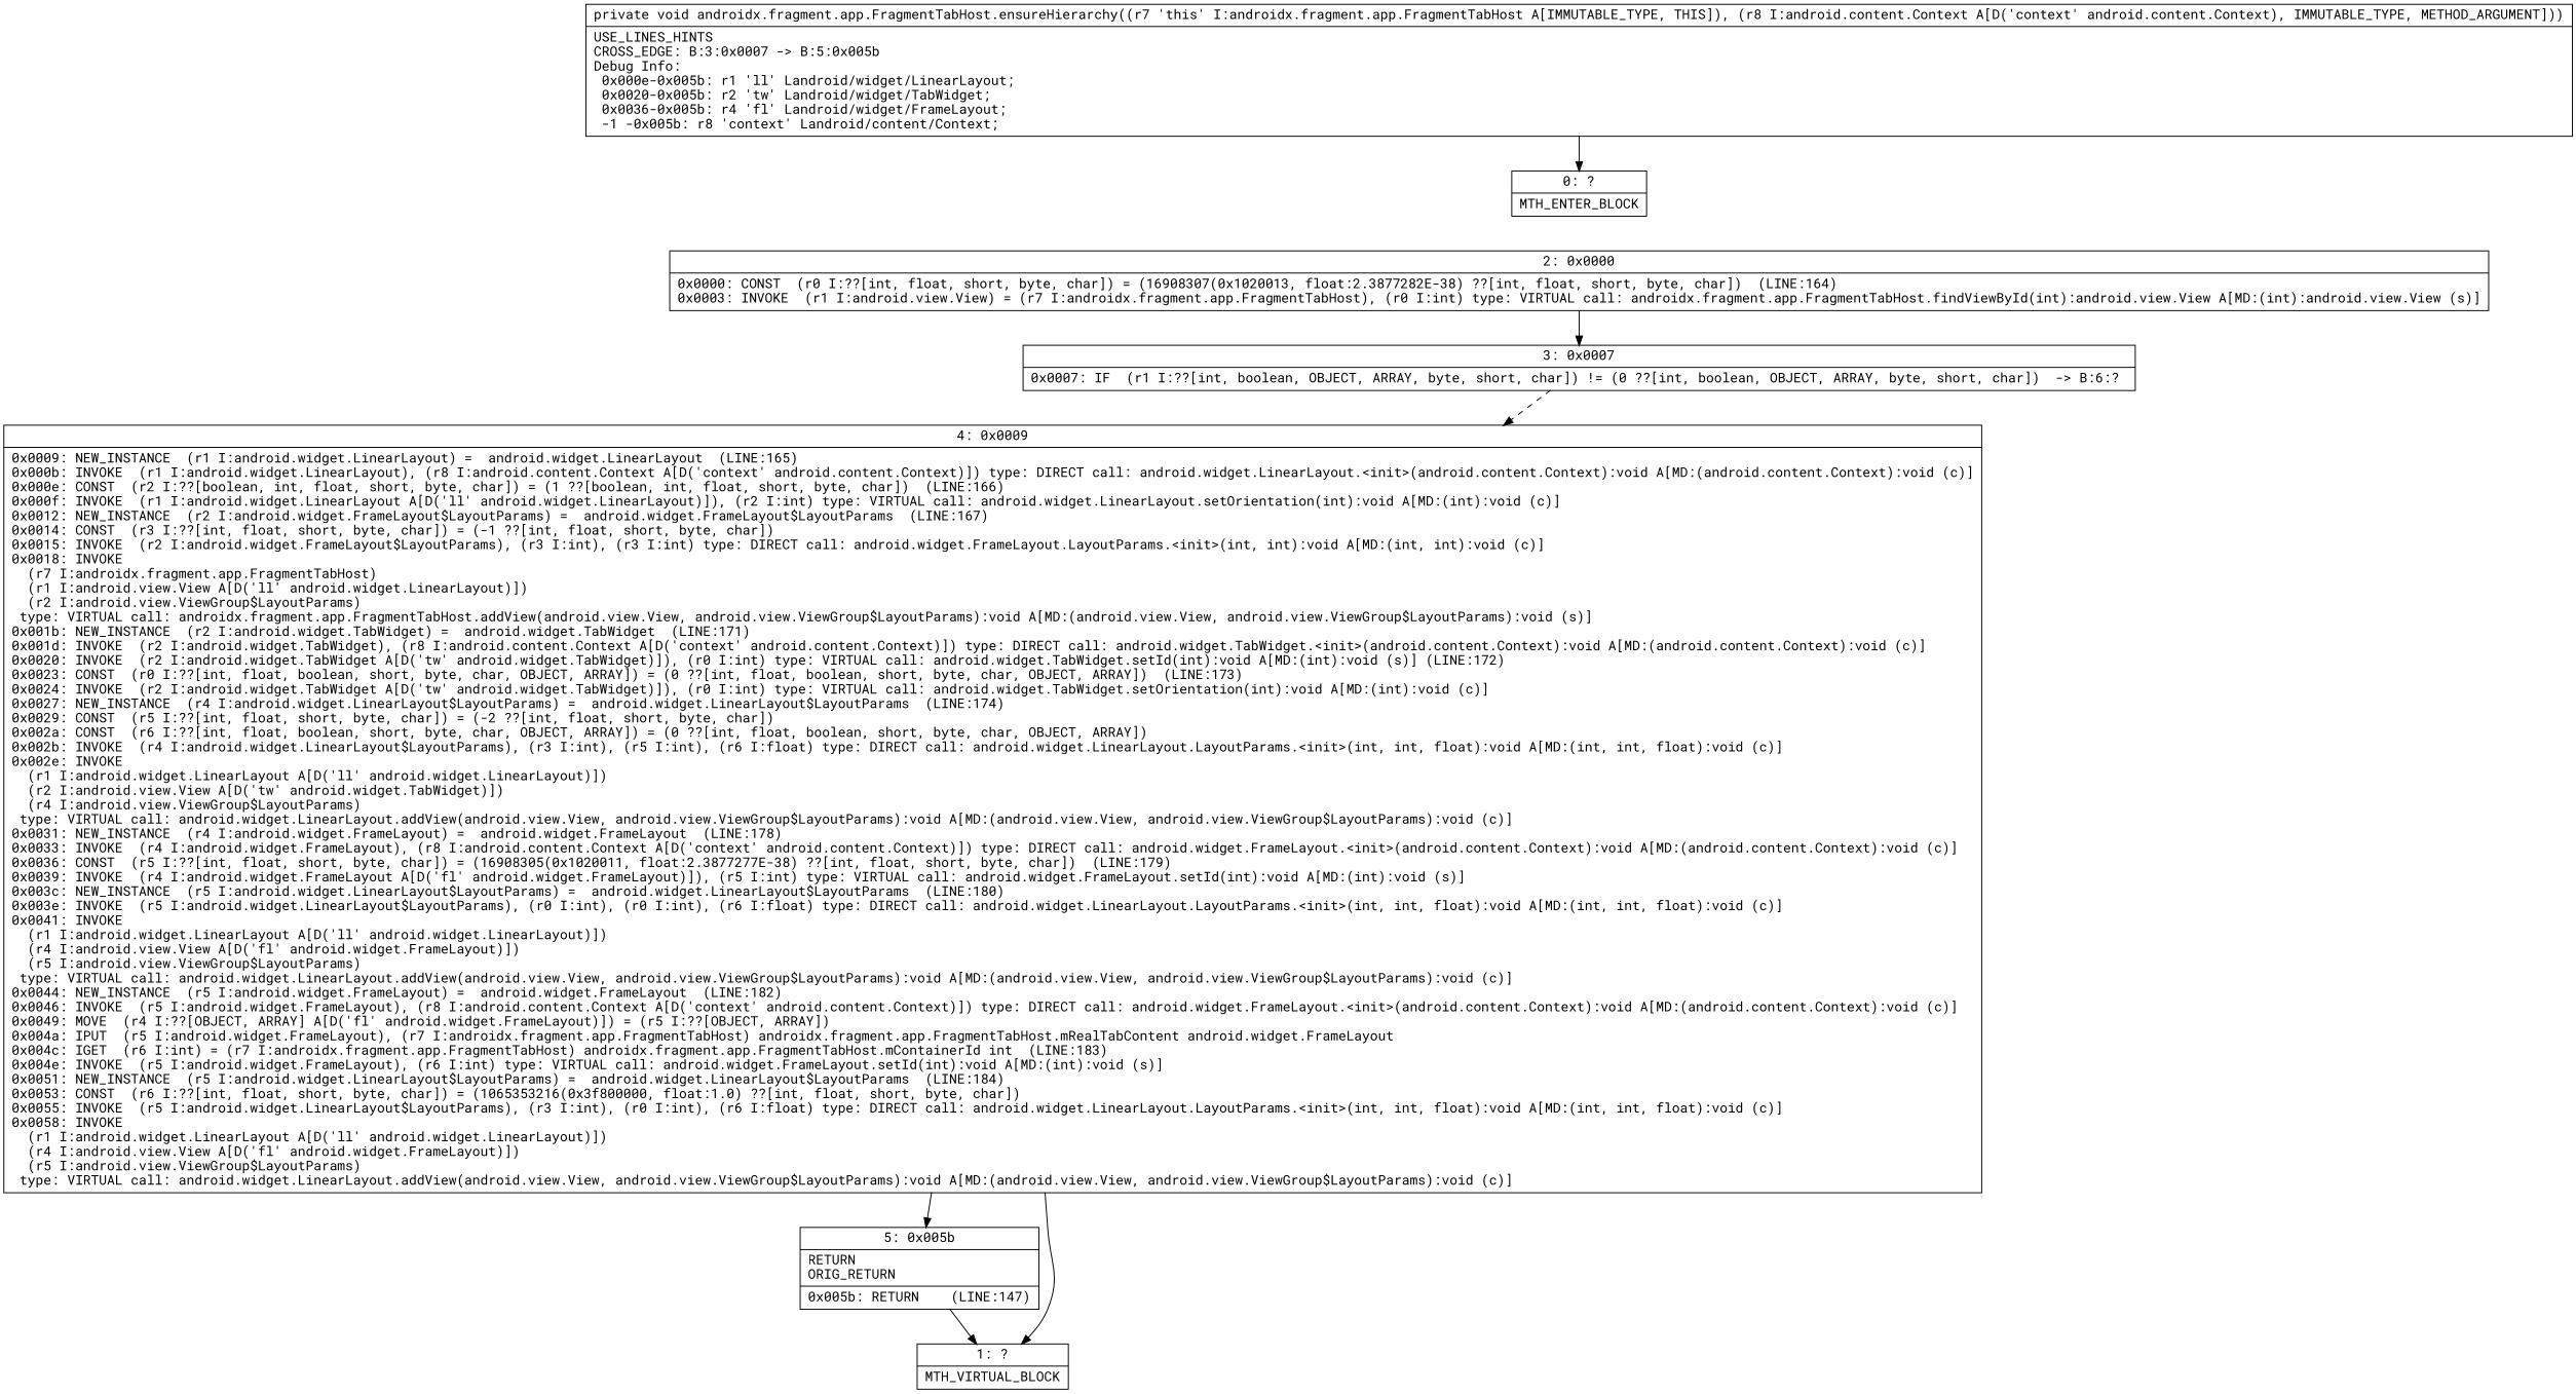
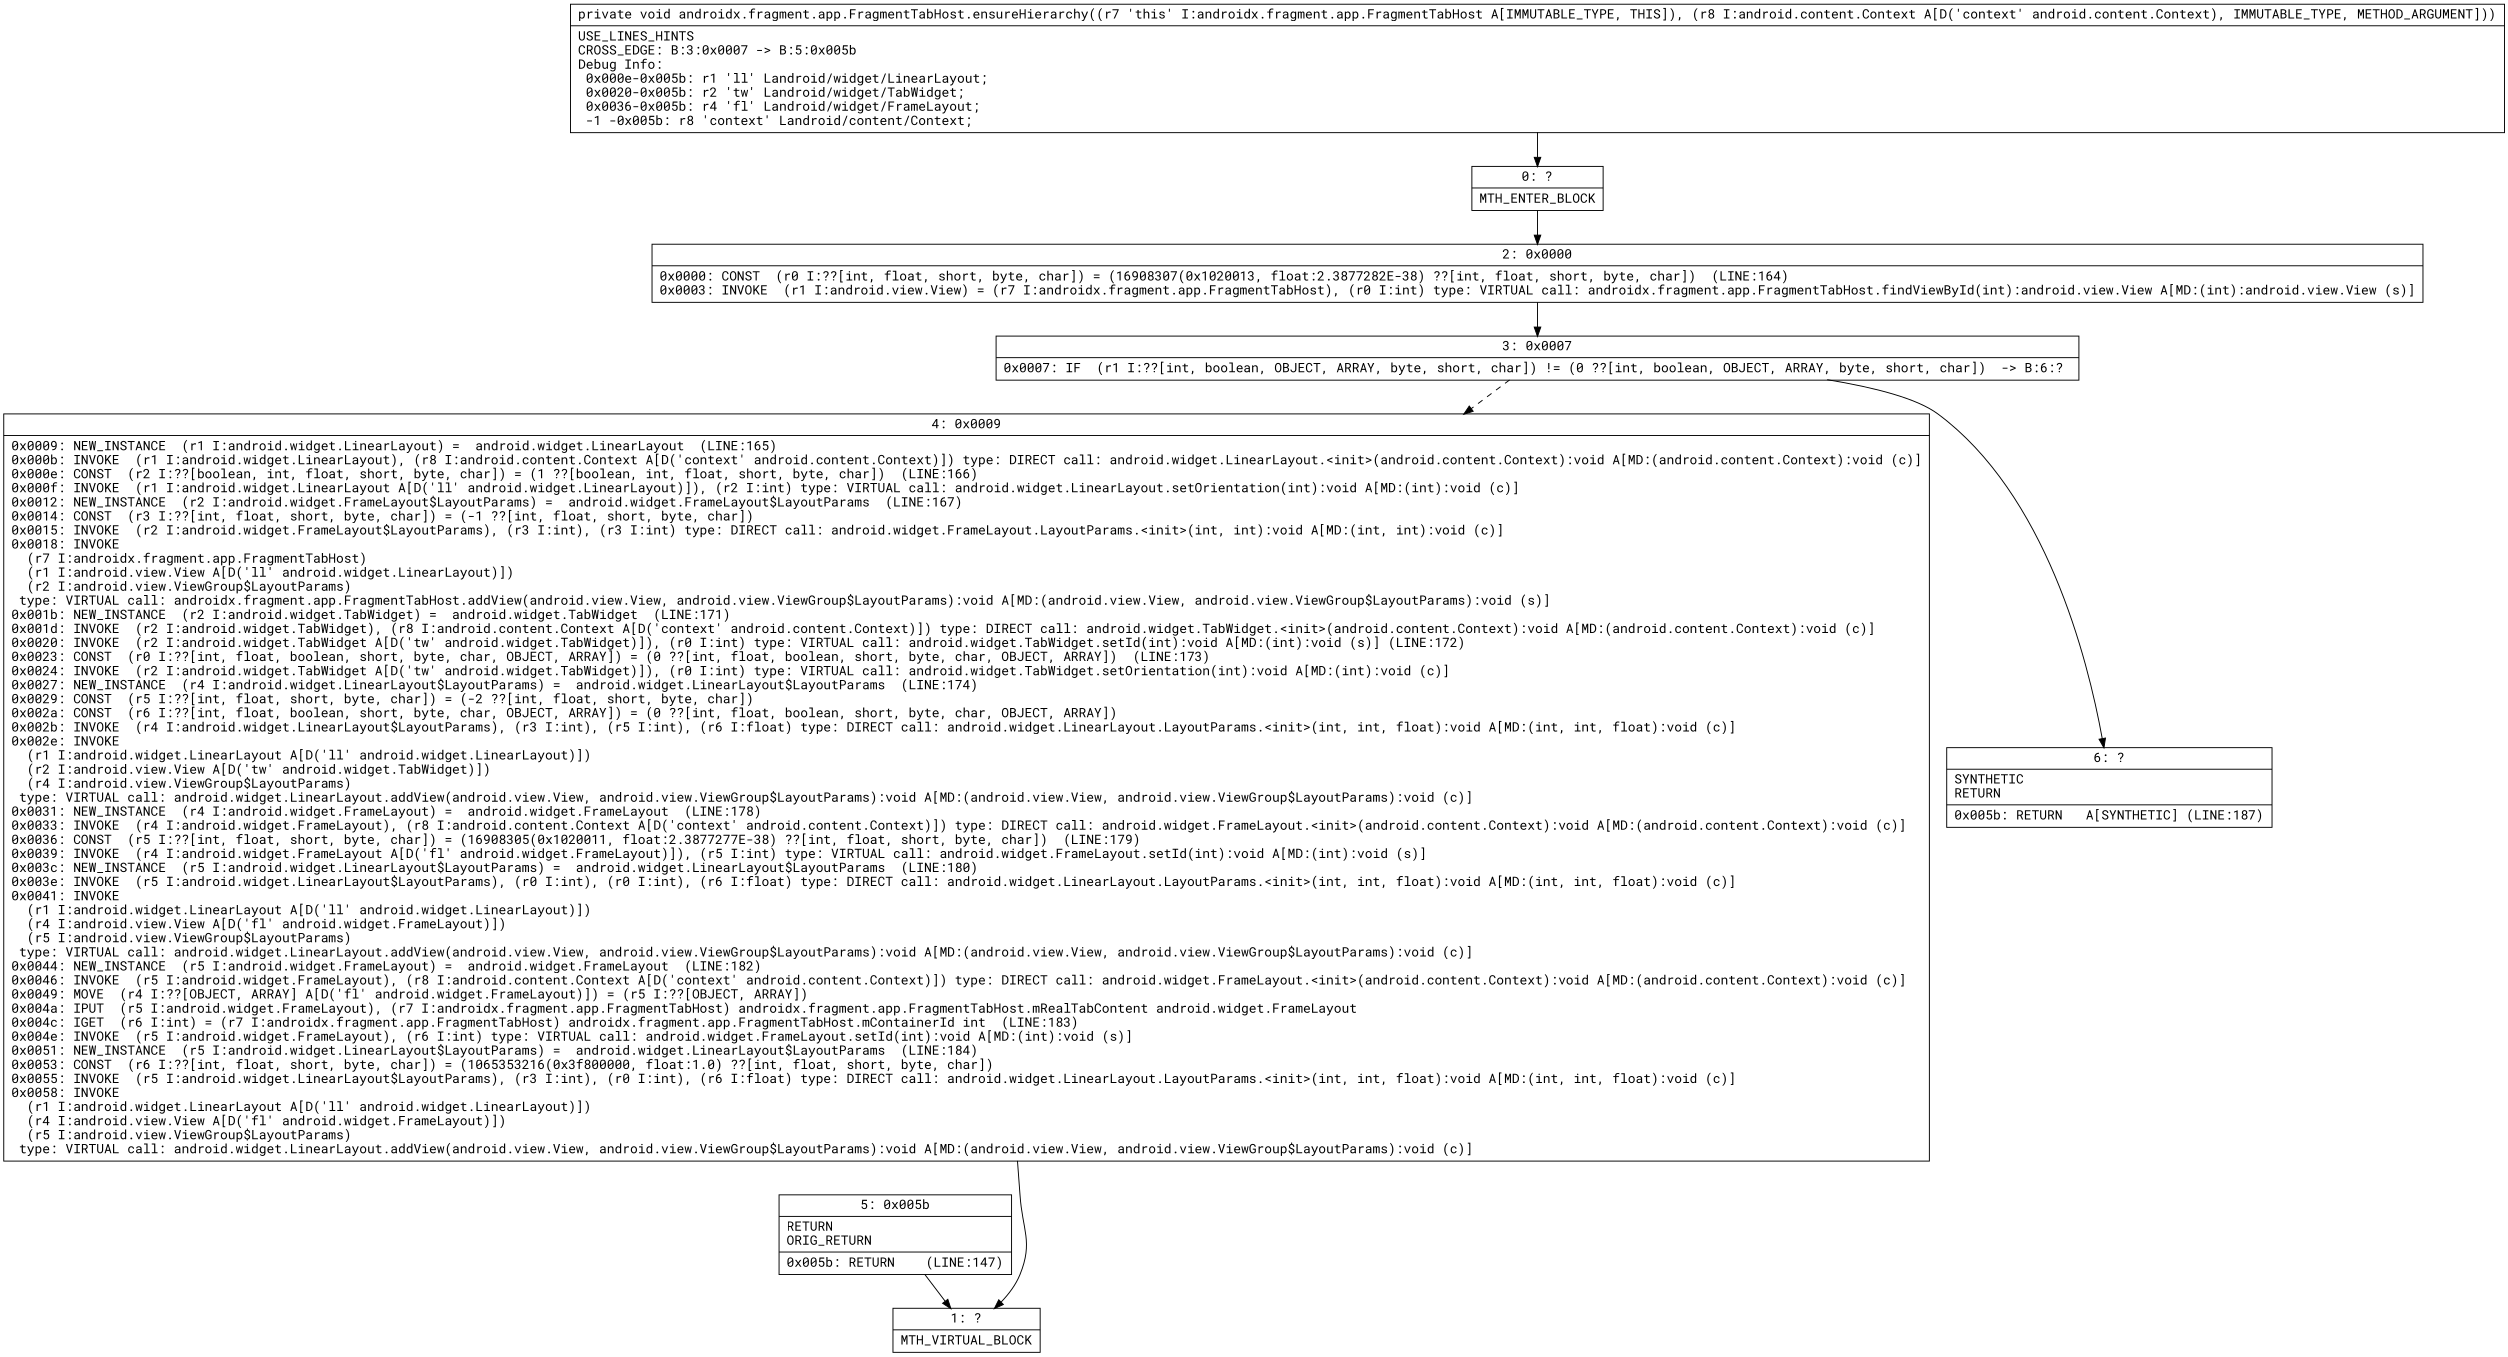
  digraph {
    fontname="Roboto Mono"
    node [fontname="Roboto Mono" shape=record]
    edge [fontname="Roboto Mono"]
    n1 [label="{0\:\ ?|MTH_ENTER_BLOCK\l}"]
    n2 [label="{2\:\ 0x0000|0x0000: CONST  (r0 I:??[int, float, short, byte, char]) = (16908307(0x1020013, float:2.3877282E\-38) ??[int, float, short, byte, char])  (LINE:164)\l0x0003: INVOKE  (r1 I:android.view.View) = (r7 I:androidx.fragment.app.FragmentTabHost), (r0 I:int) type: VIRTUAL call: androidx.fragment.app.FragmentTabHost.findViewById(int):android.view.View A[MD:(int):android.view.View (s)]\l}"]
    n3 [label="{3\:\ 0x0007|0x0007: IF  (r1 I:??[int, boolean, OBJECT, ARRAY, byte, short, char]) != (0 ??[int, boolean, OBJECT, ARRAY, byte, short, char])  \-\> B:6:? \l}"]
    n4 [label="{4\:\ 0x0009|0x0009: NEW_INSTANCE  (r1 I:android.widget.LinearLayout) =  android.widget.LinearLayout  (LINE:165)\l0x000b: INVOKE  (r1 I:android.widget.LinearLayout), (r8 I:android.content.Context A[D('context' android.content.Context)]) type: DIRECT call: android.widget.LinearLayout.\<init\>(android.content.Context):void A[MD:(android.content.Context):void (c)]\l0x000e: CONST  (r2 I:??[boolean, int, float, short, byte, char]) = (1 ??[boolean, int, float, short, byte, char])  (LINE:166)\l0x000f: INVOKE  (r1 I:android.widget.LinearLayout A[D('ll' android.widget.LinearLayout)]), (r2 I:int) type: VIRTUAL call: android.widget.LinearLayout.setOrientation(int):void A[MD:(int):void (c)]\l0x0012: NEW_INSTANCE  (r2 I:android.widget.FrameLayout$LayoutParams) =  android.widget.FrameLayout$LayoutParams  (LINE:167)\l0x0014: CONST  (r3 I:??[int, float, short, byte, char]) = (\-1 ??[int, float, short, byte, char]) \l0x0015: INVOKE  (r2 I:android.widget.FrameLayout$LayoutParams), (r3 I:int), (r3 I:int) type: DIRECT call: android.widget.FrameLayout.LayoutParams.\<init\>(int, int):void A[MD:(int, int):void (c)]\l0x0018: INVOKE  \l  (r7 I:androidx.fragment.app.FragmentTabHost)\l  (r1 I:android.view.View A[D('ll' android.widget.LinearLayout)])\l  (r2 I:android.view.ViewGroup$LayoutParams)\l type: VIRTUAL call: androidx.fragment.app.FragmentTabHost.addView(android.view.View, android.view.ViewGroup$LayoutParams):void A[MD:(android.view.View, android.view.ViewGroup$LayoutParams):void (s)]\l0x001b: NEW_INSTANCE  (r2 I:android.widget.TabWidget) =  android.widget.TabWidget  (LINE:171)\l0x001d: INVOKE  (r2 I:android.widget.TabWidget), (r8 I:android.content.Context A[D('context' android.content.Context)]) type: DIRECT call: android.widget.TabWidget.\<init\>(android.content.Context):void A[MD:(android.content.Context):void (c)]\l0x0020: INVOKE  (r2 I:android.widget.TabWidget A[D('tw' android.widget.TabWidget)]), (r0 I:int) type: VIRTUAL call: android.widget.TabWidget.setId(int):void A[MD:(int):void (s)] (LINE:172)\l0x0023: CONST  (r0 I:??[int, float, boolean, short, byte, char, OBJECT, ARRAY]) = (0 ??[int, float, boolean, short, byte, char, OBJECT, ARRAY])  (LINE:173)\l0x0024: INVOKE  (r2 I:android.widget.TabWidget A[D('tw' android.widget.TabWidget)]), (r0 I:int) type: VIRTUAL call: android.widget.TabWidget.setOrientation(int):void A[MD:(int):void (c)]\l0x0027: NEW_INSTANCE  (r4 I:android.widget.LinearLayout$LayoutParams) =  android.widget.LinearLayout$LayoutParams  (LINE:174)\l0x0029: CONST  (r5 I:??[int, float, short, byte, char]) = (\-2 ??[int, float, short, byte, char]) \l0x002a: CONST  (r6 I:??[int, float, boolean, short, byte, char, OBJECT, ARRAY]) = (0 ??[int, float, boolean, short, byte, char, OBJECT, ARRAY]) \l0x002b: INVOKE  (r4 I:android.widget.LinearLayout$LayoutParams), (r3 I:int), (r5 I:int), (r6 I:float) type: DIRECT call: android.widget.LinearLayout.LayoutParams.\<init\>(int, int, float):void A[MD:(int, int, float):void (c)]\l0x002e: INVOKE  \l  (r1 I:android.widget.LinearLayout A[D('ll' android.widget.LinearLayout)])\l  (r2 I:android.view.View A[D('tw' android.widget.TabWidget)])\l  (r4 I:android.view.ViewGroup$LayoutParams)\l type: VIRTUAL call: android.widget.LinearLayout.addView(android.view.View, android.view.ViewGroup$LayoutParams):void A[MD:(android.view.View, android.view.ViewGroup$LayoutParams):void (c)]\l0x0031: NEW_INSTANCE  (r4 I:android.widget.FrameLayout) =  android.widget.FrameLayout  (LINE:178)\l0x0033: INVOKE  (r4 I:android.widget.FrameLayout), (r8 I:android.content.Context A[D('context' android.content.Context)]) type: DIRECT call: android.widget.FrameLayout.\<init\>(android.content.Context):void A[MD:(android.content.Context):void (c)]\l0x0036: CONST  (r5 I:??[int, float, short, byte, char]) = (16908305(0x1020011, float:2.3877277E\-38) ??[int, float, short, byte, char])  (LINE:179)\l0x0039: INVOKE  (r4 I:android.widget.FrameLayout A[D('fl' android.widget.FrameLayout)]), (r5 I:int) type: VIRTUAL call: android.widget.FrameLayout.setId(int):void A[MD:(int):void (s)]\l0x003c: NEW_INSTANCE  (r5 I:android.widget.LinearLayout$LayoutParams) =  android.widget.LinearLayout$LayoutParams  (LINE:180)\l0x003e: INVOKE  (r5 I:android.widget.LinearLayout$LayoutParams), (r0 I:int), (r0 I:int), (r6 I:float) type: DIRECT call: android.widget.LinearLayout.LayoutParams.\<init\>(int, int, float):void A[MD:(int, int, float):void (c)]\l0x0041: INVOKE  \l  (r1 I:android.widget.LinearLayout A[D('ll' android.widget.LinearLayout)])\l  (r4 I:android.view.View A[D('fl' android.widget.FrameLayout)])\l  (r5 I:android.view.ViewGroup$LayoutParams)\l type: VIRTUAL call: android.widget.LinearLayout.addView(android.view.View, android.view.ViewGroup$LayoutParams):void A[MD:(android.view.View, android.view.ViewGroup$LayoutParams):void (c)]\l0x0044: NEW_INSTANCE  (r5 I:android.widget.FrameLayout) =  android.widget.FrameLayout  (LINE:182)\l0x0046: INVOKE  (r5 I:android.widget.FrameLayout), (r8 I:android.content.Context A[D('context' android.content.Context)]) type: DIRECT call: android.widget.FrameLayout.\<init\>(android.content.Context):void A[MD:(android.content.Context):void (c)]\l0x0049: MOVE  (r4 I:??[OBJECT, ARRAY] A[D('fl' android.widget.FrameLayout)]) = (r5 I:??[OBJECT, ARRAY]) \l0x004a: IPUT  (r5 I:android.widget.FrameLayout), (r7 I:androidx.fragment.app.FragmentTabHost) androidx.fragment.app.FragmentTabHost.mRealTabContent android.widget.FrameLayout \l0x004c: IGET  (r6 I:int) = (r7 I:androidx.fragment.app.FragmentTabHost) androidx.fragment.app.FragmentTabHost.mContainerId int  (LINE:183)\l0x004e: INVOKE  (r5 I:android.widget.FrameLayout), (r6 I:int) type: VIRTUAL call: android.widget.FrameLayout.setId(int):void A[MD:(int):void (s)]\l0x0051: NEW_INSTANCE  (r5 I:android.widget.LinearLayout$LayoutParams) =  android.widget.LinearLayout$LayoutParams  (LINE:184)\l0x0053: CONST  (r6 I:??[int, float, short, byte, char]) = (1065353216(0x3f800000, float:1.0) ??[int, float, short, byte, char]) \l0x0055: INVOKE  (r5 I:android.widget.LinearLayout$LayoutParams), (r3 I:int), (r0 I:int), (r6 I:float) type: DIRECT call: android.widget.LinearLayout.LayoutParams.\<init\>(int, int, float):void A[MD:(int, int, float):void (c)]\l0x0058: INVOKE  \l  (r1 I:android.widget.LinearLayout A[D('ll' android.widget.LinearLayout)])\l  (r4 I:android.view.View A[D('fl' android.widget.FrameLayout)])\l  (r5 I:android.view.ViewGroup$LayoutParams)\l type: VIRTUAL call: android.widget.LinearLayout.addView(android.view.View, android.view.ViewGroup$LayoutParams):void A[MD:(android.view.View, android.view.ViewGroup$LayoutParams):void (c)]\l}"]
+   n5 [label="{6\:\ ?|SYNTHETIC\lRETURN\l|0x005b: RETURN   A[SYNTHETIC] (LINE:187)\l}"]
    n6 [label="{5\:\ 0x005b|RETURN\lORIG_RETURN\l|0x005b: RETURN    (LINE:147)\l}"]
    n7 [label="{1\:\ ?|MTH_VIRTUAL_BLOCK\l}"]
    n8 [label="{private void androidx.fragment.app.FragmentTabHost.ensureHierarchy((r7 'this' I:androidx.fragment.app.FragmentTabHost A[IMMUTABLE_TYPE, THIS]), (r8 I:android.content.Context A[D('context' android.content.Context), IMMUTABLE_TYPE, METHOD_ARGUMENT]))  | USE_LINES_HINTS\lCROSS_EDGE: B:3:0x0007 \-\> B:5:0x005b\lDebug Info:\l  0x000e\-0x005b: r1 'll' Landroid\/widget\/LinearLayout;\l  0x0020\-0x005b: r2 'tw' Landroid\/widget\/TabWidget;\l  0x0036\-0x005b: r4 'fl' Landroid\/widget\/FrameLayout;\l  \-1 \-0x005b: r8 'context' Landroid\/content\/Context;\l}"]
+   n1 -> n2
    n2 -> n3
    n3 -> n4 [style=dashed]
-   n4 -> n6
+   n3 -> n5
    n4 -> n7
    n6 -> n7
    n8 -> n1
  }
